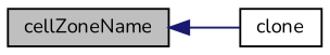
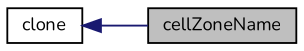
  digraph {
    rankdir=LR
    fontname=Nunito
    node [color=black fontname=Nunito fontsize=10 shape=record]
    n1 [fillcolor=grey75 fontcolor=black height=0.2 label=cellZoneName style=filled width=0.4]
    n2 [height=0.2 label=clone width=0.4]
-   n1 -> n2 [color=midnightblue dir=back fontname=Nunito fontsize=10 labelfontname=FreeSans labelfontsize=10 style=solid]
+   n2 -> n1 [color=midnightblue dir=back fontname=Nunito fontsize=10 labelfontname=FreeSans labelfontsize=10 style=solid]
  }
